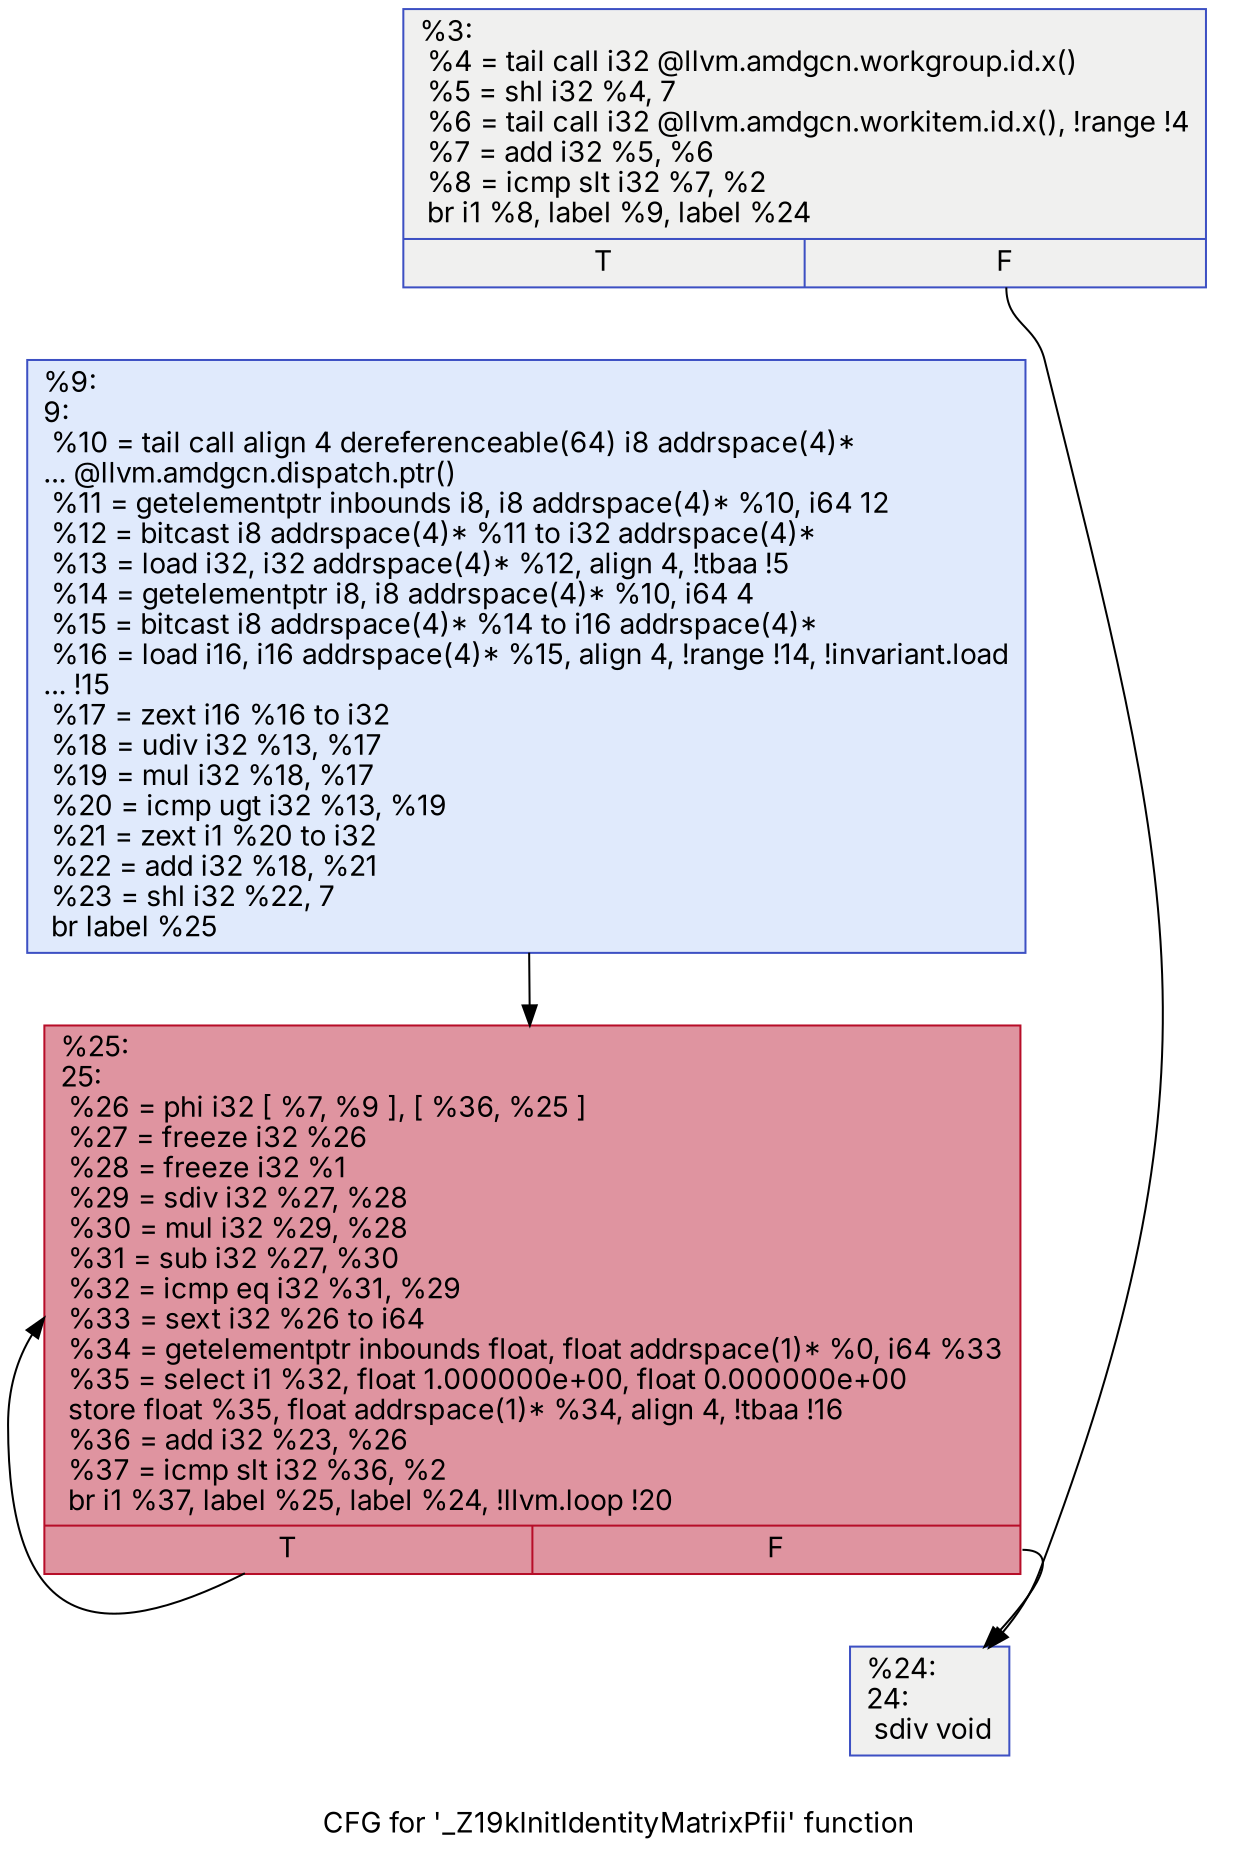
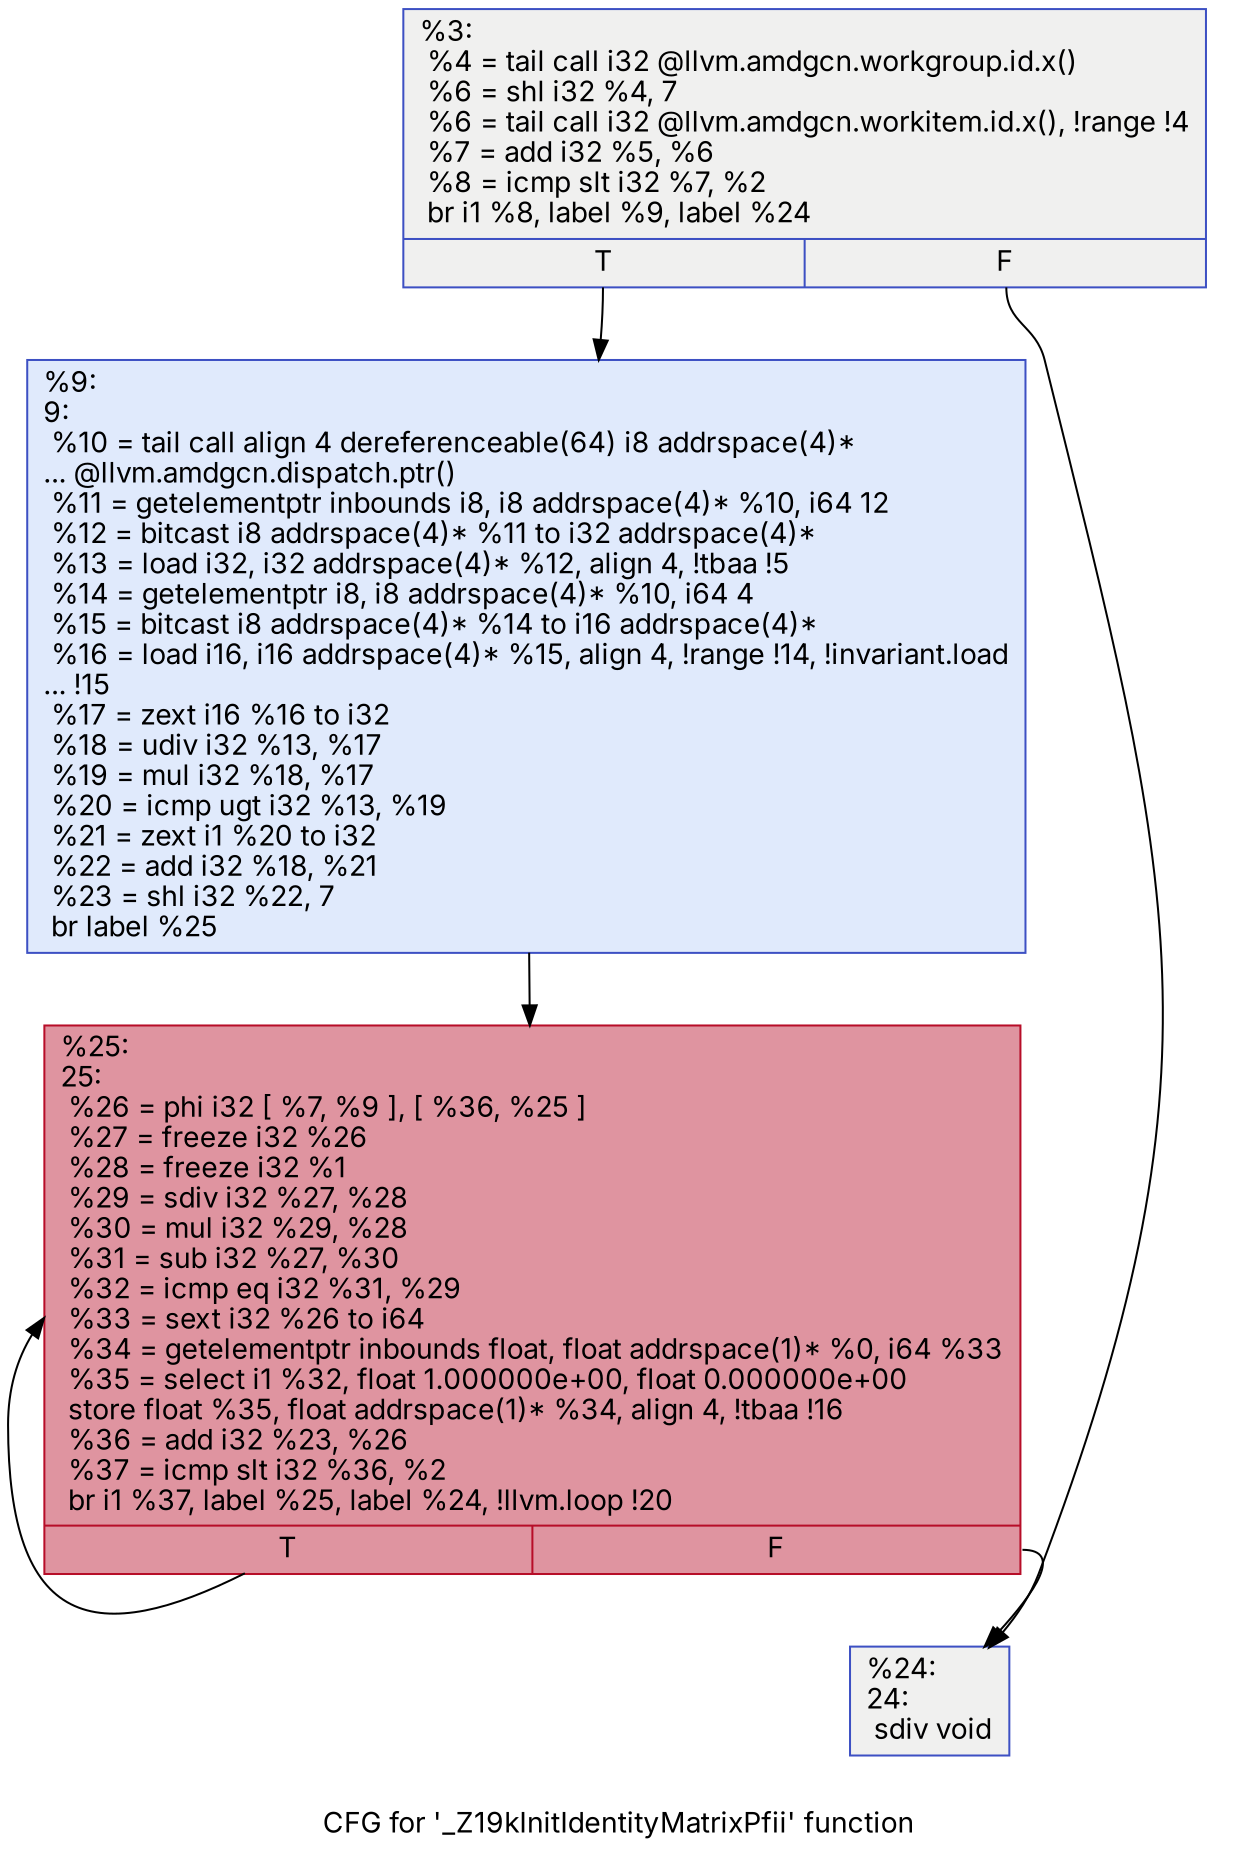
  digraph {
    fontname=Inter
    label="CFG for '_Z19kInitIdentityMatrixPfii' function"
    node [color="#3d50c3ff" fillcolor="#dedcdb70" fontname=Inter shape=record style=filled]
    edge [fontname=Inter tailport=s0]
-   n1 [label="{%3:\l  %4 = tail call i32 @llvm.amdgcn.workgroup.id.x()\l  %5 = shl i32 %4, 7\l  %6 = tail call i32 @llvm.amdgcn.workitem.id.x(), !range !4\l  %7 = add i32 %5, %6\l  %8 = icmp slt i32 %7, %2\l  br i1 %8, label %9, label %24\l|{<s0>T|<s1>F}}"]
+   n1 [label="{%3:\l  %4 = tail call i32 @llvm.amdgcn.workgroup.id.x()\l  %6 = shl i32 %4, 7\l  %6 = tail call i32 @llvm.amdgcn.workitem.id.x(), !range !4\l  %7 = add i32 %5, %6\l  %8 = icmp slt i32 %7, %2\l  br i1 %8, label %9, label %24\l|{<s0>T|<s1>F}}"]
    n2 [fillcolor="#b9d0f970" label="{%9:\l9:                                                \l  %10 = tail call align 4 dereferenceable(64) i8 addrspace(4)*\l... @llvm.amdgcn.dispatch.ptr()\l  %11 = getelementptr inbounds i8, i8 addrspace(4)* %10, i64 12\l  %12 = bitcast i8 addrspace(4)* %11 to i32 addrspace(4)*\l  %13 = load i32, i32 addrspace(4)* %12, align 4, !tbaa !5\l  %14 = getelementptr i8, i8 addrspace(4)* %10, i64 4\l  %15 = bitcast i8 addrspace(4)* %14 to i16 addrspace(4)*\l  %16 = load i16, i16 addrspace(4)* %15, align 4, !range !14, !invariant.load\l... !15\l  %17 = zext i16 %16 to i32\l  %18 = udiv i32 %13, %17\l  %19 = mul i32 %18, %17\l  %20 = icmp ugt i32 %13, %19\l  %21 = zext i1 %20 to i32\l  %22 = add i32 %18, %21\l  %23 = shl i32 %22, 7\l  br label %25\l}"]
    n3 [label="{%24:\l24:                                               \l  sdiv void\l}"]
    n4 [color="#b70d28ff" fillcolor="#b70d2870" label="{%25:\l25:                                               \l  %26 = phi i32 [ %7, %9 ], [ %36, %25 ]\l  %27 = freeze i32 %26\l  %28 = freeze i32 %1\l  %29 = sdiv i32 %27, %28\l  %30 = mul i32 %29, %28\l  %31 = sub i32 %27, %30\l  %32 = icmp eq i32 %31, %29\l  %33 = sext i32 %26 to i64\l  %34 = getelementptr inbounds float, float addrspace(1)* %0, i64 %33\l  %35 = select i1 %32, float 1.000000e+00, float 0.000000e+00\l  store float %35, float addrspace(1)* %34, align 4, !tbaa !16\l  %36 = add i32 %23, %26\l  %37 = icmp slt i32 %36, %2\l  br i1 %37, label %25, label %24, !llvm.loop !20\l|{<s0>T|<s1>F}}"]
+   n1 -> n2
    n1 -> n3 [tailport=s1]
    n2 -> n4
    n4 -> n3 [tailport=s1]
    n4 -> n4
  }
